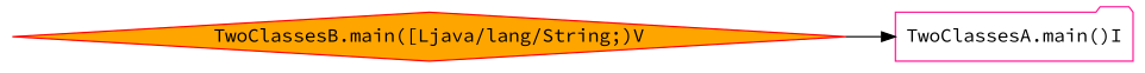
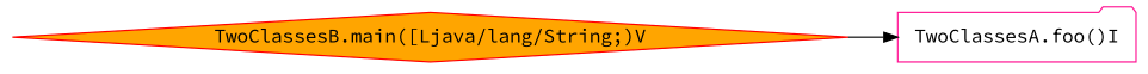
  digraph {
    rankdir=LR
    fontname="Source Code Pro"
    node [style=filled fontname="Source Code Pro"]
-   n1 [label="TwoClassesA.main()I" fillcolor=white color=deeppink shape=folder]
+   n1 [label="TwoClassesA.foo()I" fillcolor=white color=deeppink shape=folder]
    n2 [label="TwoClassesB.main([Ljava/lang/String;)V" fillcolor=orange color=red shape=diamond]
    n2 -> n1 [fontname="Source Code Pro"]
  }
